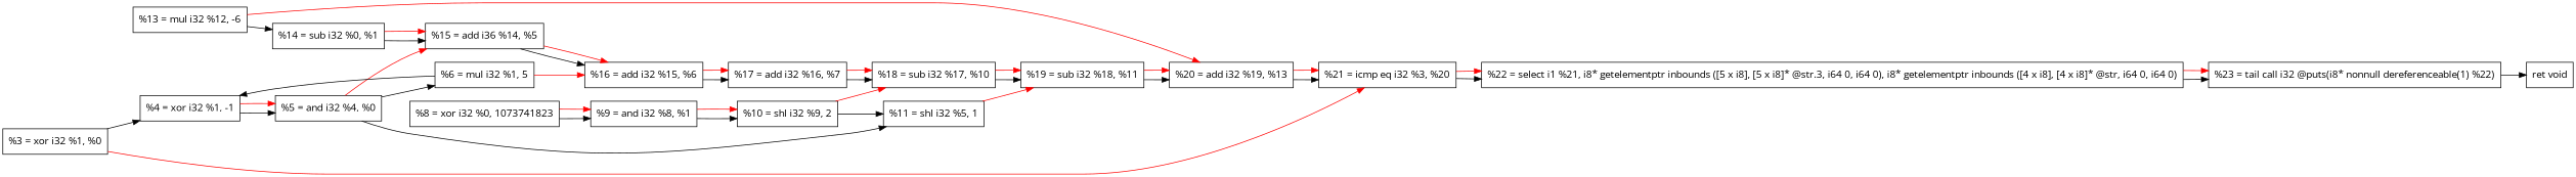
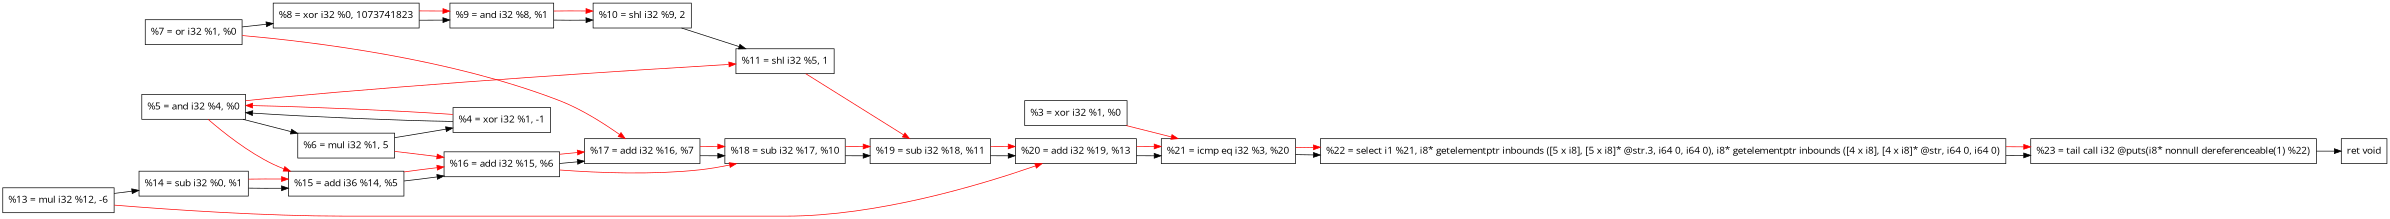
  digraph {
    fontname="Open Sans"
    rankdir=LR
    node [fontname="Open Sans" shape=record]
    edge [fontname="Open Sans" color=red]
    n1 [label="  %3 = xor i32 %1, %0"]
    n2 [label="  %4 = xor i32 %1, -1"]
    n3 [label="  %21 = icmp eq i32 %3, %20"]
    n4 [label="  %5 = and i32 %4, %0"]
    n5 [label="  %22 = select i1 %21, i8* getelementptr inbounds ([5 x i8], [5 x i8]* @str.3, i64 0, i64 0), i8* getelementptr inbounds ([4 x i8], [4 x i8]* @str, i64 0, i64 0)"]
    n6 [label="  %6 = mul i32 %1, 5"]
    n7 [label="  %11 = shl i32 %5, 1"]
    n8 [label="%15 = add i36 %14, %5"]
    n9 [label="  %16 = add i32 %15, %6"]
    n10 [label="  %19 = sub i32 %18, %11"]
+   n11 [label="  %7 = or i32 %1, %0"]
    n12 [label="  %8 = xor i32 %0, 1073741823"]
    n13 [label="  %17 = add i32 %16, %7"]
    n14 [label="  %9 = and i32 %8, %1"]
    n15 [label="  %18 = sub i32 %17, %10"]
    n16 [label="  %10 = shl i32 %9, 2"]
    n17 [label="  %20 = add i32 %19, %13"]
    n18 [label="  %13 = mul i32 %12, -6"]
    n19 [label="  %14 = sub i32 %0, %1"]
    n20 [label="  %23 = tail call i32 @puts(i8* nonnull dereferenceable(1) %22)"]
    n21 [label="  ret void"]
-   n1 -> n2 [color=""]
    n1 -> n3
    n2 -> n4 [color=""]
    n2 -> n4
    n3 -> n5 [color=""]
    n3 -> n5
    n4 -> n6 [color=""]
-   n4 -> n7 [color=black]
+   n4 -> n7
    n4 -> n8
    n5 -> n20 [color=""]
    n5 -> n20
    n6 -> n2 [color=""]
    n6 -> n9
    n7 -> n10
    n8 -> n9 [color=""]
    n8 -> n9
    n9 -> n13 [color=""]
    n9 -> n13
    n10 -> n17 [color=""]
    n10 -> n17
+   n11 -> n12 [color=""]
+   n11 -> n13
    n12 -> n14 [color=""]
    n12 -> n14
    n13 -> n15 [color=""]
    n13 -> n15
    n14 -> n16 [color=""]
    n14 -> n16
    n15 -> n10 [color=""]
    n15 -> n10
    n16 -> n7 [color=""]
-   n16 -> n15
+   n9 -> n15
    n17 -> n3 [color=""]
    n17 -> n3
    n18 -> n17
    n18 -> n19 [color=""]
    n19 -> n8 [color=""]
    n19 -> n8
    n20 -> n21 [color=""]
  }
